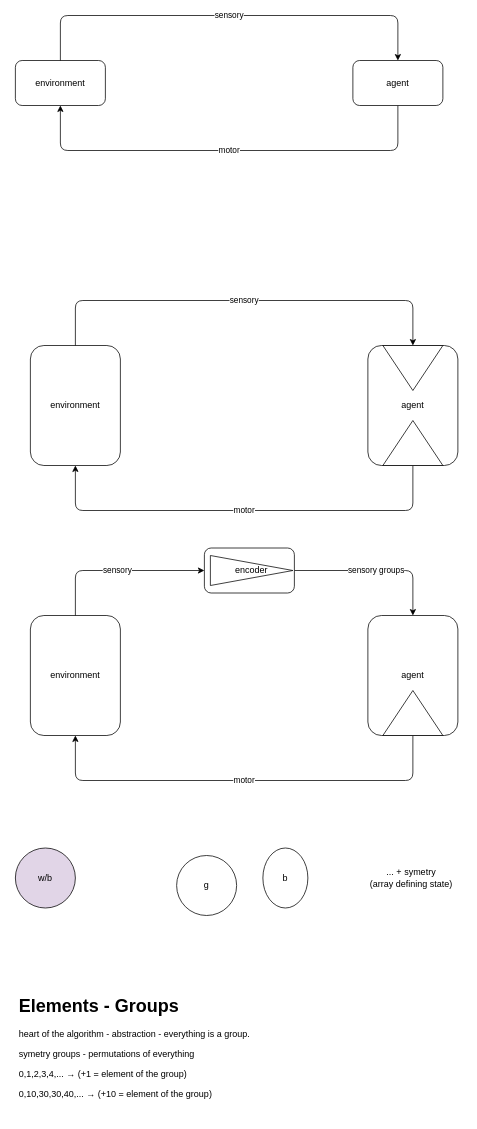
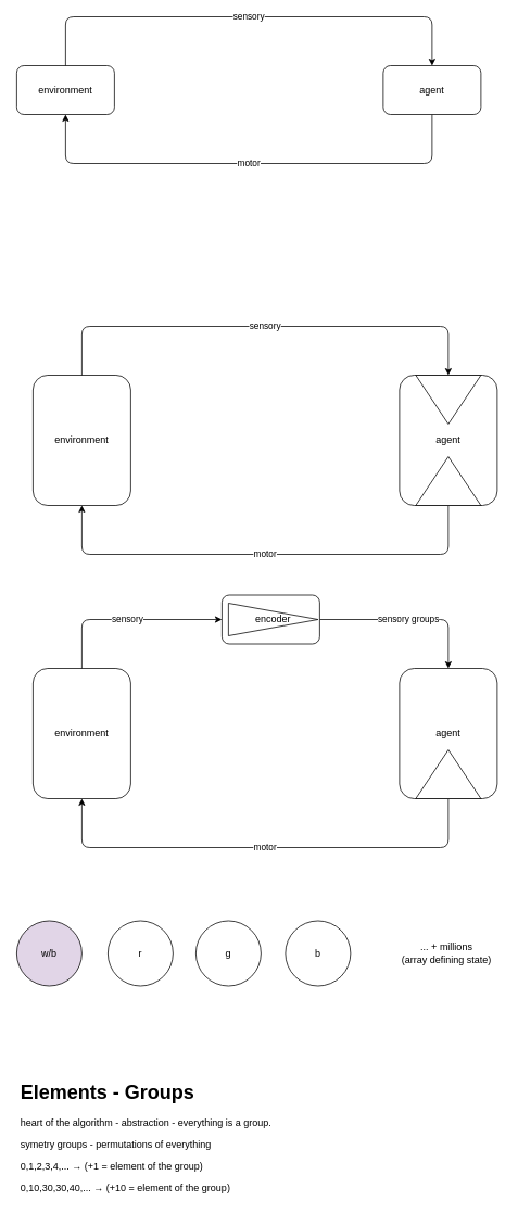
  <mxCell id="0" />
  <mxCell id="1" parent="0" />
  <mxCell id="2" value="environment" style="rounded=1;whiteSpace=wrap;html=1;" parent="1" vertex="1"><mxGeometry x="20" y="80" width="120" height="60" as="geometry" /></mxCell>
  <mxCell id="3" value="motor" style="edgeStyle=orthogonalEdgeStyle;html=1;entryX=0.5;entryY=1;entryDx=0;entryDy=0;" parent="1" source="4" target="2" edge="1"><mxGeometry relative="1" as="geometry"><Array as="points"><mxPoint x="530" y="200" /><mxPoint x="80" y="200" /></Array></mxGeometry></mxCell>
  <mxCell id="4" value="agent" style="rounded=1;whiteSpace=wrap;html=1;" parent="1" vertex="1"><mxGeometry x="470" y="80" width="120" height="60" as="geometry" /></mxCell>
  <mxCell id="5" value="sensory" style="endArrow=classic;html=1;exitX=0.5;exitY=0;exitDx=0;exitDy=0;entryX=0.5;entryY=0;entryDx=0;entryDy=0;edgeStyle=orthogonalEdgeStyle;" parent="1" source="2" target="4" edge="1"><mxGeometry width="50" height="50" relative="1" as="geometry"><mxPoint x="300" y="150" as="sourcePoint" /><mxPoint x="350" y="100" as="targetPoint" /><Array as="points"><mxPoint x="80" y="20" /><mxPoint x="530" y="20" /></Array></mxGeometry></mxCell>
  <mxCell id="6" value="environment" style="rounded=1;whiteSpace=wrap;html=1;" parent="1" vertex="1"><mxGeometry x="40" y="460" width="120" height="160" as="geometry" /></mxCell>
  <mxCell id="7" value="motor" style="edgeStyle=orthogonalEdgeStyle;html=1;entryX=0.5;entryY=1;entryDx=0;entryDy=0;" parent="1" source="8" target="6" edge="1"><mxGeometry relative="1" as="geometry"><Array as="points"><mxPoint x="550" y="680" /><mxPoint x="100" y="680" /></Array></mxGeometry></mxCell>
  <mxCell id="8" value="agent" style="rounded=1;whiteSpace=wrap;html=1;" parent="1" vertex="1"><mxGeometry x="490" y="460" width="120" height="160" as="geometry" /></mxCell>
  <mxCell id="9" value="sensory" style="endArrow=classic;html=1;exitX=0.5;exitY=0;exitDx=0;exitDy=0;entryX=0.5;entryY=0;entryDx=0;entryDy=0;edgeStyle=orthogonalEdgeStyle;" parent="1" source="6" target="8" edge="1"><mxGeometry width="50" height="50" relative="1" as="geometry"><mxPoint x="320" y="530" as="sourcePoint" /><mxPoint x="370" y="480" as="targetPoint" /><Array as="points"><mxPoint x="100" y="400" /><mxPoint x="550" y="400" /></Array></mxGeometry></mxCell>
  <mxCell id="10" value="" style="triangle;whiteSpace=wrap;html=1;rotation=90;" parent="1" vertex="1"><mxGeometry x="520" y="450" width="60" height="80" as="geometry" /></mxCell>
  <mxCell id="11" value="" style="triangle;whiteSpace=wrap;html=1;rotation=-90;" parent="1" vertex="1"><mxGeometry x="520" y="550" width="60" height="80" as="geometry" /></mxCell>
  <mxCell id="12" value="sensory groups" style="edgeStyle=none;html=1;entryX=0.5;entryY=0;entryDx=0;entryDy=0;" edge="1" parent="1" source="13" target="16"><mxGeometry relative="1" as="geometry"><Array as="points"><mxPoint x="550" y="760" /></Array></mxGeometry></mxCell>
  <mxCell id="13" value="encoder" style="rounded=1;whiteSpace=wrap;html=1;" vertex="1" parent="1"><mxGeometry x="272" y="730" width="120" height="60" as="geometry" /></mxCell>
  <mxCell id="14" value="environment" style="rounded=1;whiteSpace=wrap;html=1;" vertex="1" parent="1"><mxGeometry x="40" y="820" width="120" height="160" as="geometry" /></mxCell>
  <mxCell id="15" value="motor" style="edgeStyle=orthogonalEdgeStyle;html=1;entryX=0.5;entryY=1;entryDx=0;entryDy=0;" edge="1" parent="1" source="16" target="14"><mxGeometry relative="1" as="geometry"><Array as="points"><mxPoint x="550" y="1040" /><mxPoint x="100" y="1040" /></Array></mxGeometry></mxCell>
  <mxCell id="16" value="agent" style="rounded=1;whiteSpace=wrap;html=1;" vertex="1" parent="1"><mxGeometry x="490" y="820" width="120" height="160" as="geometry" /></mxCell>
  <mxCell id="17" value="sensory" style="endArrow=classic;html=1;exitX=0.5;exitY=0;exitDx=0;exitDy=0;edgeStyle=orthogonalEdgeStyle;entryX=0;entryY=0.5;entryDx=0;entryDy=0;" edge="1" parent="1" source="14" target="13"><mxGeometry width="50" height="50" relative="1" as="geometry"><mxPoint x="320" y="890" as="sourcePoint" /><mxPoint x="440" y="760" as="targetPoint" /><Array as="points"><mxPoint x="100" y="760" /></Array></mxGeometry></mxCell>
  <mxCell id="18" value="encoder" style="triangle;whiteSpace=wrap;html=1;rotation=0;" vertex="1" parent="1"><mxGeometry x="280" y="740" width="110" height="40" as="geometry" /></mxCell>
  <mxCell id="19" value="" style="triangle;whiteSpace=wrap;html=1;rotation=-90;" vertex="1" parent="1"><mxGeometry x="520" y="910" width="60" height="80" as="geometry" /></mxCell>
  <mxCell id="20" value="w/b" style="ellipse;whiteSpace=wrap;html=1;aspect=fixed;fillColor=#e1d5e7;" vertex="1" parent="1"><mxGeometry x="20" y="1130" width="80" height="80" as="geometry" /></mxCell>
- <mxCell id="22" value="g" style="ellipse;whiteSpace=wrap;html=1;aspect=fixed;" vertex="1" parent="1"><mxGeometry x="235" y="1140" width="80" height="80" as="geometry" /></mxCell>
- <mxCell id="23" value="b" style="ellipse;whiteSpace=wrap;html=1;aspect=fixed;" vertex="1" parent="1"><mxGeometry x="350" y="1130" width="60" height="80" as="geometry" /></mxCell>
- <mxCell id="24" value="... + symetry&lt;br&gt;(array defining state)" style="text;html=1;strokeColor=none;fillColor=none;align=center;verticalAlign=middle;whiteSpace=wrap;rounded=0;" vertex="1" parent="1"><mxGeometry x="490" y="1155" width="116" height="30" as="geometry" /></mxCell>
+ <mxCell id="21" value="r" style="ellipse;whiteSpace=wrap;html=1;aspect=fixed;" vertex="1" parent="1"><mxGeometry x="132" y="1130" width="80" height="80" as="geometry" /></mxCell>
+ <mxCell id="22" value="g" style="ellipse;whiteSpace=wrap;html=1;aspect=fixed;" vertex="1" parent="1"><mxGeometry x="240" y="1130" width="80" height="80" as="geometry" /></mxCell>
+ <mxCell id="23" value="b" style="ellipse;whiteSpace=wrap;html=1;aspect=fixed;" vertex="1" parent="1"><mxGeometry x="350" y="1130" width="80" height="80" as="geometry" /></mxCell>
+ <mxCell id="24" value="... + millions&lt;br&gt;(array defining state)" style="text;html=1;strokeColor=none;fillColor=none;align=center;verticalAlign=middle;whiteSpace=wrap;rounded=0;" vertex="1" parent="1"><mxGeometry x="490" y="1155" width="116" height="30" as="geometry" /></mxCell>
  <mxCell id="25" value="&lt;h1&gt;Elements - Groups&lt;/h1&gt;&lt;p&gt;heart of the algorithm - abstraction - everything is a group.&lt;/p&gt;&lt;p&gt;symetry groups - permutations of everything&lt;/p&gt;&lt;p&gt;0,1,2,3,4,... → (+1 = element of the group)&amp;nbsp;&lt;/p&gt;&lt;p&gt;0,10,30,30,40,... → (+10 = element of the group)&amp;nbsp;&lt;br&gt;&lt;/p&gt;" style="text;html=1;strokeColor=none;fillColor=none;spacing=5;spacingTop=-20;whiteSpace=wrap;overflow=hidden;rounded=0;" vertex="1" parent="1"><mxGeometry x="20" y="1321" width="594" height="162" as="geometry" /></mxCell>
